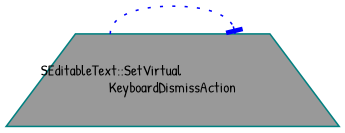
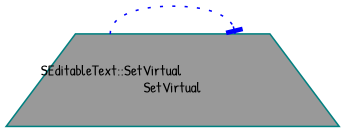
  digraph {
    rankdir=LR
    fontname="Patrick Hand"
-   n1 [color=teal fillcolor=grey60 fontcolor=black fontname="Patrick Hand" fontsize=10 height=0.2 label="SEditableText::SetVirtual\lKeyboardDismissAction" shape=trapezium style=filled width=0.4]
+   n1 [color=teal fillcolor=grey60 fontcolor=black fontname="Patrick Hand" fontsize=10 height=0.2 label="SEditableText::SetVirtual\lSetVirtual" shape=trapezium style=filled width=0.4]
    n1 -> n1 [color=blue fontname="Patrick Hand" fontsize=10 labelfontname=Helvetica labelfontsize=10 style=dotted arrowhead=tee]
  }
